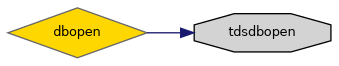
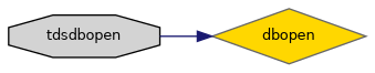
  digraph {
    rankdir=RL
    node [fontname=Helvetica fontsize=10 style=filled]
    n1 [color=black fillcolor=lightgrey fontcolor=black height=0.2 label=tdsdbopen shape=octagon width=0.4]
    n2 [color=gray40 fillcolor=gold height=0.2 label=dbopen shape=diamond width=0.4]
-   n1 -> n2 [color=midnightblue dir=back fontname=Helvetica fontsize=10 labelfontname=Helvetica labelfontsize=10 style=solid]
+   n2 -> n1 [color=midnightblue dir=back fontname=Helvetica fontsize=10 labelfontname=Helvetica labelfontsize=10 style=solid]
  }
